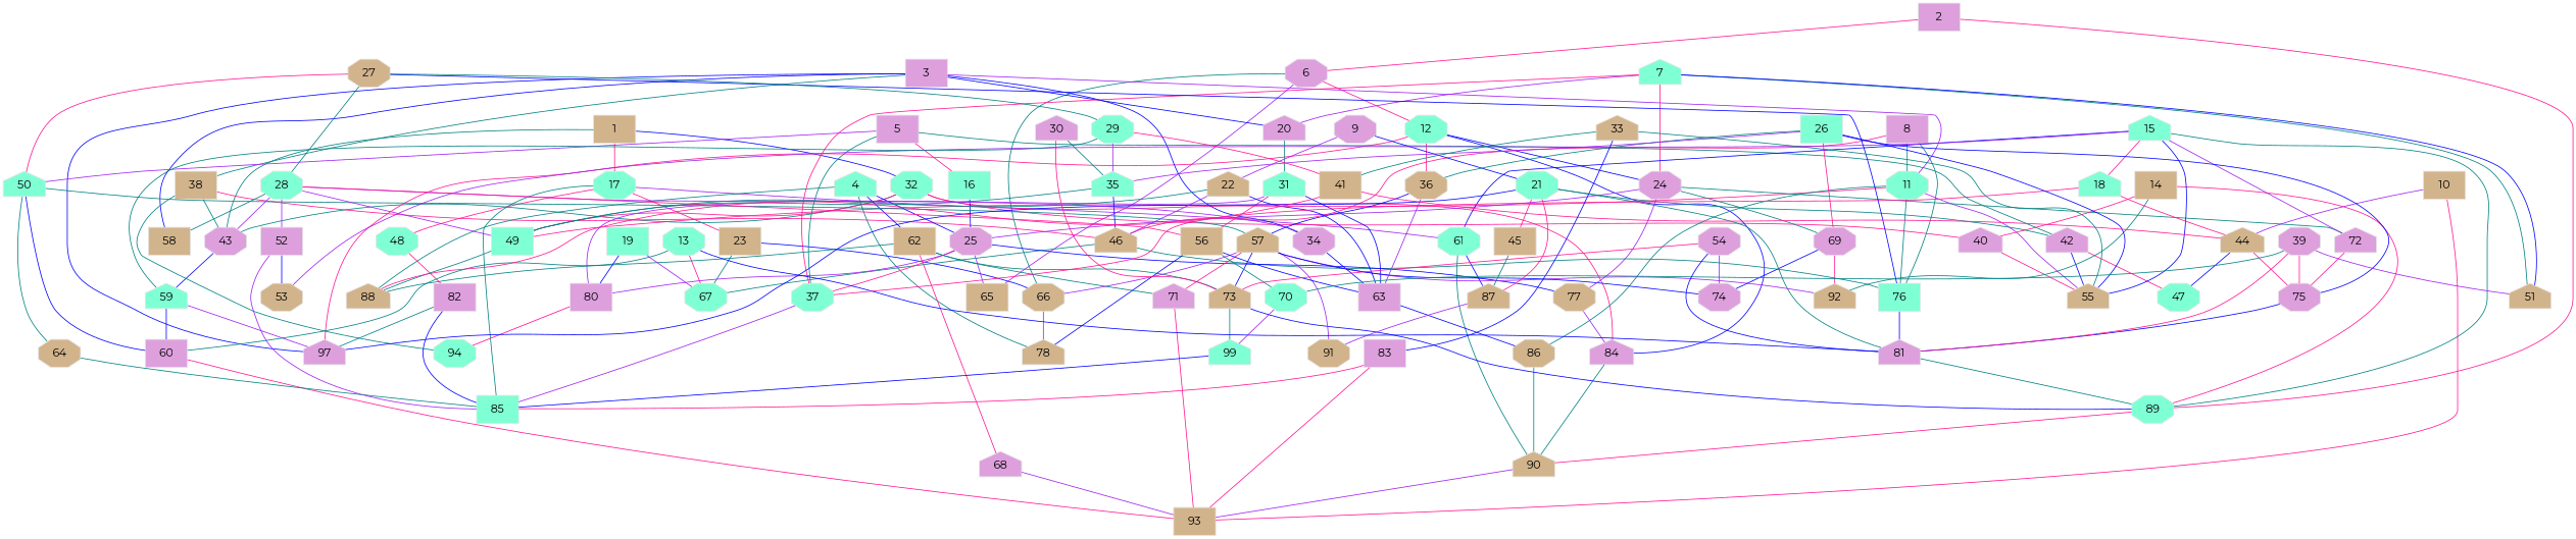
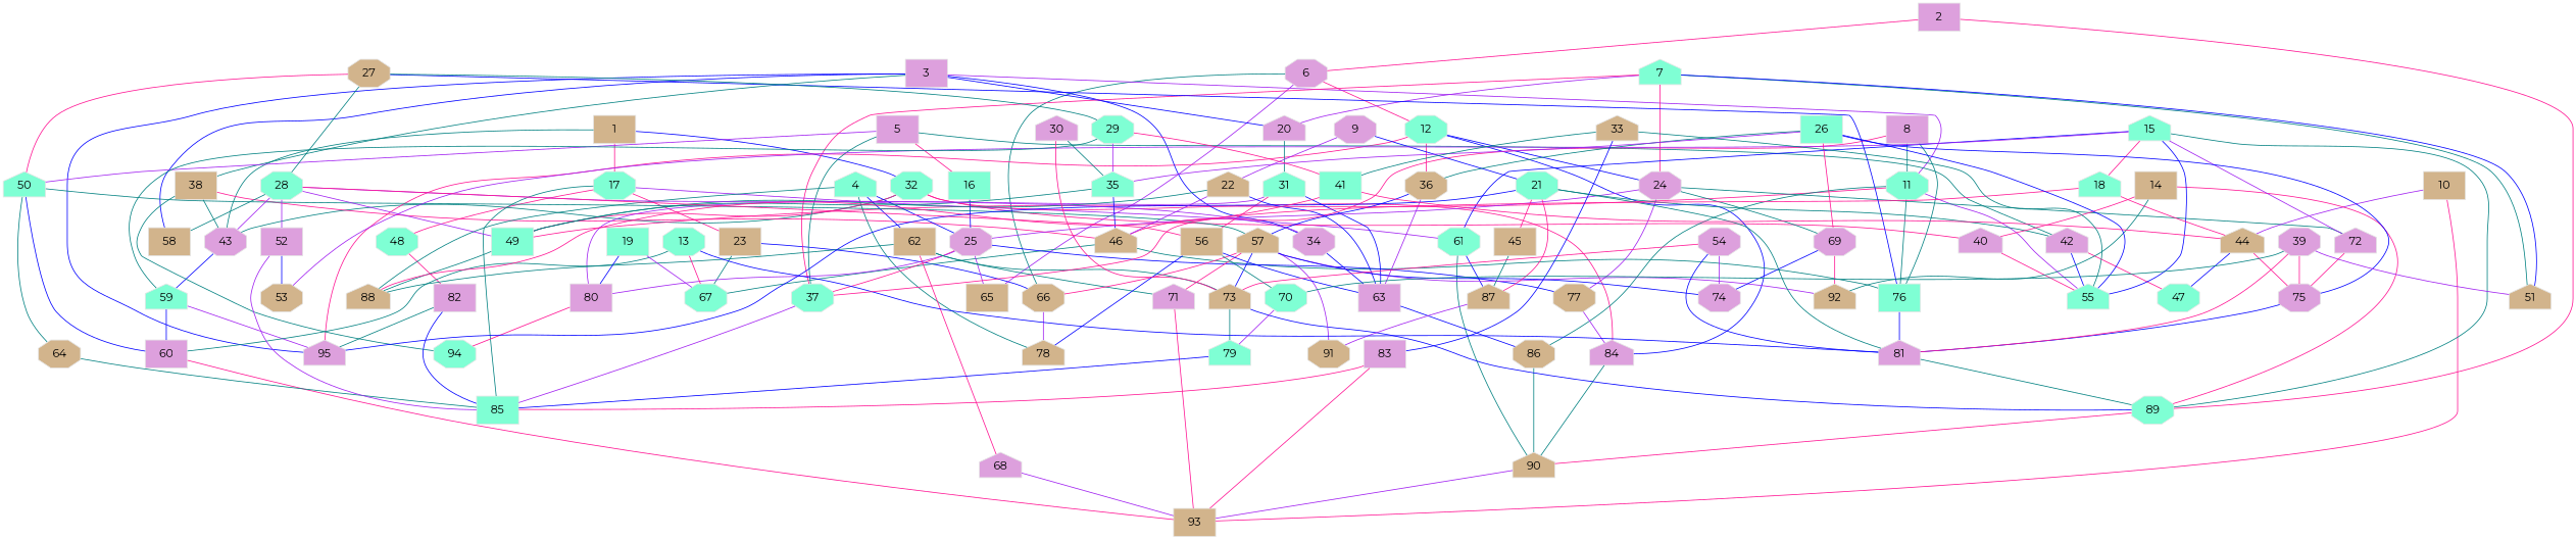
  graph {
    fontname=Montserrat
    node [color=gray90 fillcolor=tan fontname=Montserrat shape=octagon style=filled]
    edge [color=teal fontname=Montserrat]
    1 [shape=box]
    17 [fillcolor=aquamarine]
    32 [fillcolor=aquamarine]
    43 [fillcolor=plum]
    61 [fillcolor=aquamarine]
    23 [shape=box]
    48 [fillcolor=aquamarine]
    85 [fillcolor=aquamarine shape=box]
    49 [fillcolor=aquamarine shape=box]
    84 [fillcolor=plum shape=house]
    40 [fillcolor=plum shape=house]
    59 [fillcolor=aquamarine shape=house]
    2 [fillcolor=plum shape=box]
    6 [fillcolor=plum]
    89 [fillcolor=aquamarine]
    12 [fillcolor=aquamarine]
    65 [shape=box]
    66
    90 [shape=house]
    3 [fillcolor=plum shape=box]
    11 [fillcolor=aquamarine]
    20 [fillcolor=plum shape=house]
    34 [fillcolor=plum]
    38 [shape=box]
    58 [shape=box]
-   95 [fillcolor=plum shape=house label=97]
+   95 [fillcolor=plum shape=house]
    76 [fillcolor=aquamarine shape=box]
-   55 [shape=house]
+   55 [fillcolor=aquamarine shape=house]
    86
    31 [fillcolor=aquamarine shape=house]
    63 [fillcolor=plum shape=box]
    46 [shape=house]
    94 [fillcolor=aquamarine]
    4 [fillcolor=aquamarine shape=house]
    25 [fillcolor=plum]
    62 [shape=box]
    78 [shape=house]
    88 [shape=house]
    37 [fillcolor=aquamarine]
    80 [fillcolor=plum shape=box]
    77
    73 [shape=house]
    71 [fillcolor=plum shape=house]
    68 [fillcolor=plum shape=house]
    5 [fillcolor=plum shape=box]
    16 [fillcolor=aquamarine shape=box]
    42 [fillcolor=plum shape=house]
    50 [fillcolor=aquamarine shape=house]
    47 [fillcolor=aquamarine]
    60 [fillcolor=plum shape=box]
    57 [shape=house]
    64
    24 [fillcolor=plum]
    36
    7 [fillcolor=aquamarine shape=house]
    51 [shape=house]
    72 [fillcolor=plum shape=house]
    69 [fillcolor=plum]
    8 [fillcolor=plum shape=box]
    67 [fillcolor=aquamarine]
    81 [fillcolor=plum shape=house]
    9 [fillcolor=plum]
    21 [fillcolor=aquamarine]
    22 [shape=house]
    45 [shape=box]
    87 [shape=house]
    10 [shape=box]
    44 [shape=house]
    93 [shape=box]
    75 [fillcolor=plum]
    13 [fillcolor=aquamarine]
    14 [shape=box]
    92 [shape=house]
    15 [fillcolor=aquamarine shape=house]
    18 [fillcolor=aquamarine shape=house]
    53
    82 [fillcolor=plum shape=box]
    19 [fillcolor=aquamarine shape=box]
    56 [shape=box]
    91
    74 [fillcolor=plum]
    26 [fillcolor=aquamarine shape=box]
    35 [fillcolor=aquamarine shape=house]
    27
    28 [fillcolor=aquamarine]
    29 [fillcolor=aquamarine]
    52 [fillcolor=plum shape=box]
-   41 [shape=box]
+   41 [fillcolor=aquamarine shape=box]
    70 [fillcolor=aquamarine]
    30 [fillcolor=plum shape=house]
-   79 [fillcolor=aquamarine shape=house label=99]
+   79 [fillcolor=aquamarine shape=house]
    33 [shape=house]
    83 [fillcolor=plum shape=box]
    39 [fillcolor=plum]
    54 [fillcolor=plum]
    1 -- 17 [color=deeppink]
    1 -- 32 [color=blue]
    1 -- 43
    17 -- 61 [color=purple]
    17 -- 23 [color=deeppink]
    17 -- 48 [color=deeppink]
    17 -- 85
    32 -- 43
    32 -- 49 [color=deeppink]
    32 -- 84 [color=deeppink]
    32 -- 40 [color=deeppink]
    43 -- 59 [color=blue]
    61 -- 90
    61 -- 87 [color=blue]
    23 -- 66 [color=blue]
    23 -- 67
    48 -- 82 [color=deeppink]
    49 -- 88
    84 -- 90
    40 -- 55 [color=deeppink]
    59 -- 95 [color=purple]
    59 -- 60 [color=blue]
    2 -- 6 [color=deeppink]
    2 -- 89 [color=deeppink]
    6 -- 12 [color=deeppink]
    6 -- 65 [color=purple]
    6 -- 66
    89 -- 90 [color=deeppink]
    12 -- 84 [color=blue]
    12 -- 95 [color=deeppink]
    12 -- 24 [color=blue]
    12 -- 36 [color=deeppink]
    66 -- 78 [color=purple]
    90 -- 93 [color=purple]
    3 -- 11 [color=purple]
    3 -- 20 [color=blue]
    3 -- 34 [color=blue]
    3 -- 38
    3 -- 58 [color=blue]
    3 -- 95 [color=blue]
    11 -- 49 [color=deeppink]
    11 -- 76
    11 -- 55 [color=purple]
    11 -- 86
    20 -- 31
    34 -- 63 [color=blue]
    38 -- 43
    38 -- 46 [color=deeppink]
    38 -- 94
    76 -- 81 [color=blue]
    86 -- 90
    31 -- 63 [color=blue]
    31 -- 80 [color=purple]
    31 -- 56 [color=deeppink]
    63 -- 86 [color=blue]
    46 -- 76
    46 -- 67
    4 -- 25 [color=blue]
    4 -- 62 [color=blue]
    4 -- 78
    4 -- 88
    25 -- 65 [color=purple]
    25 -- 37 [color=deeppink]
    25 -- 80 [color=purple]
    25 -- 77 [color=blue]
    62 -- 88
    62 -- 73
    62 -- 71
    62 -- 68 [color=deeppink]
    37 -- 85 [color=purple]
    80 -- 94 [color=deeppink]
    77 -- 84 [color=purple]
    73 -- 89 [color=blue]
    73 -- 79
    71 -- 93 [color=deeppink]
    68 -- 93 [color=purple]
    5 -- 37
    5 -- 16 [color=deeppink]
    5 -- 42
    5 -- 50 [color=purple]
    16 -- 25 [color=blue]
    42 -- 55 [color=blue]
    42 -- 47 [color=deeppink]
    50 -- 60 [color=blue]
    50 -- 57
    50 -- 64
    60 -- 93 [color=deeppink]
-   57 -- 66 [color=purple]
+   57 -- 66 [color=deeppink]
    57 -- 73 [color=blue]
    57 -- 71 [color=deeppink]
    57 -- 92 [color=purple]
    57 -- 91 [color=purple]
    57 -- 74 [color=blue]
    64 -- 85
    24 -- 25 [color=purple]
    24 -- 77 [color=purple]
    24 -- 72
    24 -- 69
    36 -- 63 [color=purple]
    36 -- 57 [color=blue]
    7 -- 20 [color=purple]
    7 -- 37 [color=deeppink]
    7 -- 24 [color=deeppink]
    7 -- 51
    7 -- 51 [color=blue]
    72 -- 75 [color=deeppink]
    69 -- 92 [color=deeppink]
    69 -- 74 [color=blue]
    8 -- 11
    8 -- 76
    8 -- 46 [color=deeppink]
    81 -- 89
    9 -- 21 [color=blue]
    9 -- 22 [color=purple]
    21 -- 95 [color=blue]
    21 -- 42
    21 -- 81
    21 -- 45 [color=deeppink]
    21 -- 87 [color=deeppink]
    22 -- 49
    22 -- 63 [color=blue]
    22 -- 46 [color=purple]
    45 -- 87
    87 -- 91 [color=purple]
    10 -- 44 [color=purple]
    10 -- 93 [color=deeppink]
    44 -- 47 [color=blue]
    44 -- 75 [color=deeppink]
    75 -- 81 [color=blue]
    13 -- 60
    13 -- 67 [color=deeppink]
    13 -- 81 [color=blue]
    14 -- 40 [color=deeppink]
    14 -- 89 [color=deeppink]
    14 -- 92
    15 -- 61 [color=blue]
    15 -- 89
    15 -- 55 [color=blue]
    15 -- 72 [color=purple]
    15 -- 18 [color=deeppink]
    15 -- 53 [color=purple]
    18 -- 37 [color=deeppink]
    18 -- 44 [color=deeppink]
    82 -- 85 [color=blue]
    82 -- 95
    19 -- 80 [color=blue]
    19 -- 67 [color=purple]
    56 -- 63 [color=blue]
    56 -- 78 [color=blue]
    56 -- 70
    26 -- 55 [color=blue]
    26 -- 36
    26 -- 69 [color=deeppink]
    26 -- 75 [color=blue]
    26 -- 35 [color=purple]
    35 -- 49
    35 -- 46 [color=blue]
    27 -- 76 [color=blue]
    27 -- 50 [color=deeppink]
    27 -- 28
    27 -- 29
    28 -- 43 [color=purple]
    28 -- 49 [color=purple]
    28 -- 34 [color=purple]
    28 -- 58
    28 -- 56 [color=deeppink]
    28 -- 52 [color=purple]
    29 -- 59
    29 -- 35 [color=purple]
    29 -- 41 [color=deeppink]
    52 -- 85 [color=purple]
    52 -- 53 [color=blue]
    41 -- 88 [color=deeppink]
    41 -- 44 [color=deeppink]
    70 -- 79 [color=purple]
    30 -- 73 [color=deeppink]
    30 -- 35
    79 -- 85 [color=blue]
    33 -- 55
    33 -- 41
    33 -- 83 [color=blue]
    83 -- 85 [color=deeppink]
    83 -- 93 [color=deeppink]
    39 -- 51 [color=purple]
    39 -- 81 [color=deeppink]
    39 -- 75 [color=deeppink]
    39 -- 70
    54 -- 73 [color=deeppink]
    54 -- 81 [color=blue]
    54 -- 74 [color=purple]
  }
